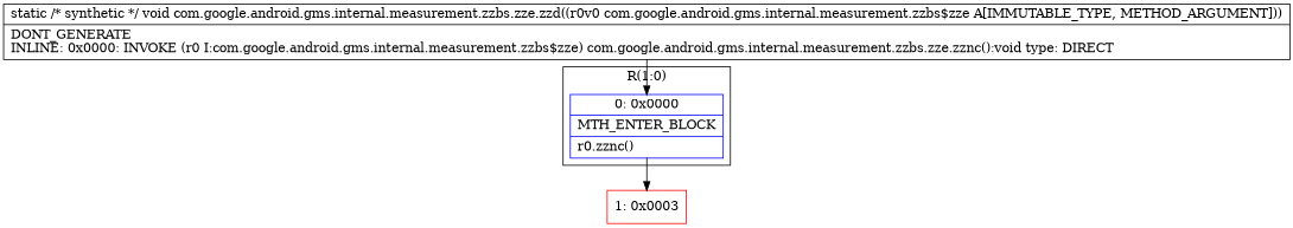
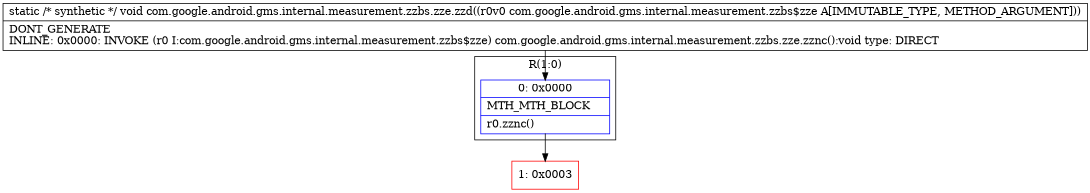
  digraph {
    node [shape=record]
-   n1 [color=blue label="{0\:\ 0x0000|MTH_ENTER_BLOCK\l|r0.zznc()\l}"]
+   n1 [color=blue label="{0\:\ 0x0000|MTH_MTH_BLOCK\l|r0.zznc()\l}"]
    n2 [color=red label="{1\:\ 0x0003}"]
    n3 [label="{static \/* synthetic *\/ void com.google.android.gms.internal.measurement.zzbs.zze.zzd((r0v0 com.google.android.gms.internal.measurement.zzbs$zze A[IMMUTABLE_TYPE, METHOD_ARGUMENT]))  | DONT_GENERATE\lINLINE: 0x0000: INVOKE  (r0 I:com.google.android.gms.internal.measurement.zzbs$zze) com.google.android.gms.internal.measurement.zzbs.zze.zznc():void type: DIRECT\l}"]
    subgraph cluster_1 {
      label="R(1:0)"
      n1
    }
    n1 -> n2
    n3 -> n1
  }
